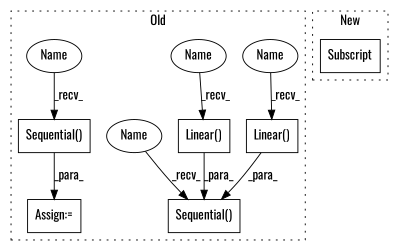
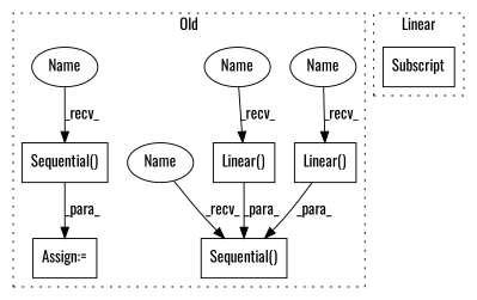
  digraph {
    fontname=Oswald
    node [a=75 l=2 s=2605 shape=box fontname=Oswald]
    edge [fontname=Oswald]
    n1 [l="14,23" label="Sequential()" s="3134,3149"]
    n2 [a=68 l=3 label="Assign:=" s=3131]
    n3 [l=170 label="Linear()"]
    n4 [l="18,4" label="Sequential()" s="2233,2795"]
    n5 [l=125 label="Linear()" s=2251]
    n6 [a=87 label=Name s=2251 shape=ellipse]
    n7 [a=87 label=Name shape=ellipse]
    n8 [a=87 label=Name s=2233 shape=ellipse]
    n9 [a=87 label=Name s=3134 shape=ellipse]
    n10 [a=63 l="24,0" label=Subscript s="503,0"]
    subgraph cluster_1 {
      label=Old
      style=dotted
      n1
      n2
      n3
      n4
      n5
      n6
      n7
      n8
      n9
    }
    subgraph cluster_2 {
-     label=New
+     label=Linear
      style=dotted
      n10
    }
    n1 -> n2 [label=_para_]
    n3 -> n4 [label=_para_]
    n5 -> n4 [label=_para_]
    n6 -> n5 [label=_recv_]
    n7 -> n3 [label=_recv_]
    n8 -> n4 [label=_recv_]
    n9 -> n1 [label=_recv_]
  }
